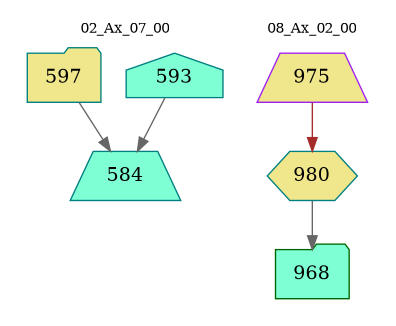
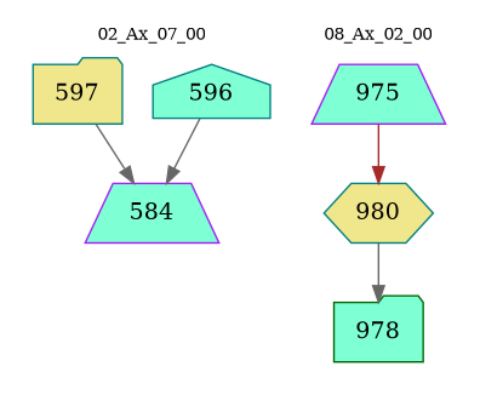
  digraph {
    node [color=teal fillcolor=aquamarine shape=trapezium style=filled]
    edge [color=gray40 style=solid]
-   n1 [label=593 shape=house]
-   n2 [label=584]
+   n1 [label=596 shape=house]
+   n2 [color=purple label=584]
    n3 [fillcolor=khaki label=597 shape=folder]
-   n4 [color=purple fillcolor=khaki label=975]
+   n4 [color=purple label=975]
    n5 [fillcolor=khaki label=980 shape=hexagon]
-   n6 [color=darkgreen label=968 shape=folder]
+   n6 [color=darkgreen label=978 shape=folder]
    subgraph cluster_1 {
      color=white
      fontsize=10
      label="02_Ax_07_00"
      n1
      n2
      n3
    }
    subgraph cluster_2 {
      color=white
      fontsize=10
      label="08_Ax_02_00"
      n4
      n5
      n6
    }
    n1 -> n2
    n3 -> n2
    n4 -> n5 [color=brown]
    n5 -> n6
  }
